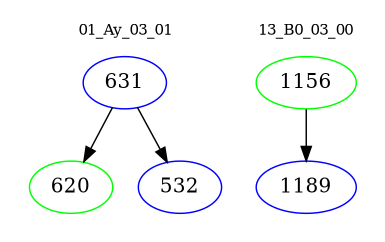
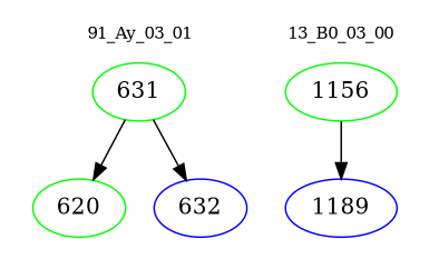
  digraph {
    node [color=blue]
    edge [color=black]
-   n1 [label=631]
+   n1 [color=green label=631]
    n2 [color=green label=620]
-   n3 [label=532]
+   n3 [label=632]
    n4 [color=green label=1156]
    n5 [label=1189]
    subgraph cluster_1 {
      color=white
      fontsize=10
-     label="01_Ay_03_01"
+     label="91_Ay_03_01"
      n1
      n2
      n3
    }
    subgraph cluster_2 {
      color=white
      fontsize=10
      label="13_B0_03_00"
      n4
      n5
    }
    n1 -> n2
    n1 -> n3
    n4 -> n5
  }
